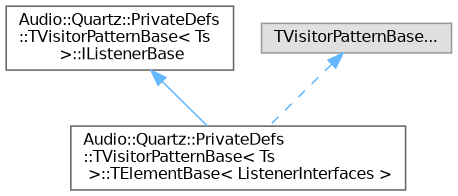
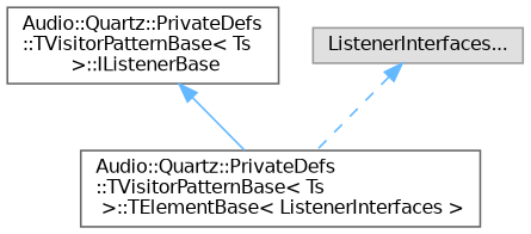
  digraph {
    rankdir=TB
    node [color=grey40 fillcolor=white fontname=Helvetica fontsize=10 shape=box style=filled]
    edge [color=steelblue1 dir=back fontname=Helvetica fontsize=10 labelfontname=Helvetica labelfontsize=10]
    n1 [height=0.2 label="Audio::Quartz::PrivateDefs\l::TVisitorPatternBase\< Ts\l \>::IListenerBase" width=0.4]
    n2 [height=0.2 label="Audio::Quartz::PrivateDefs\l::TVisitorPatternBase\< Ts\l \>::TElementBase\< ListenerInterfaces \>" width=0.4]
-   n3 [color=grey60 fillcolor="#E0E0E0" height=0.2 label="TVisitorPatternBase..." width=0.4]
+   n3 [color=grey60 fillcolor="#E0E0E0" height=0.2 label="ListenerInterfaces..." width=0.4]
    n1 -> n2 [style=solid]
    n3 -> n2 [style=dashed]
  }
